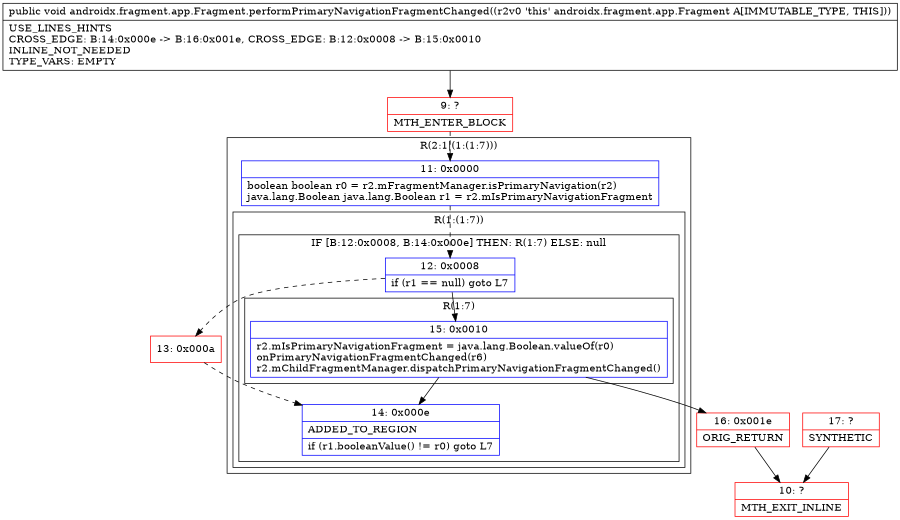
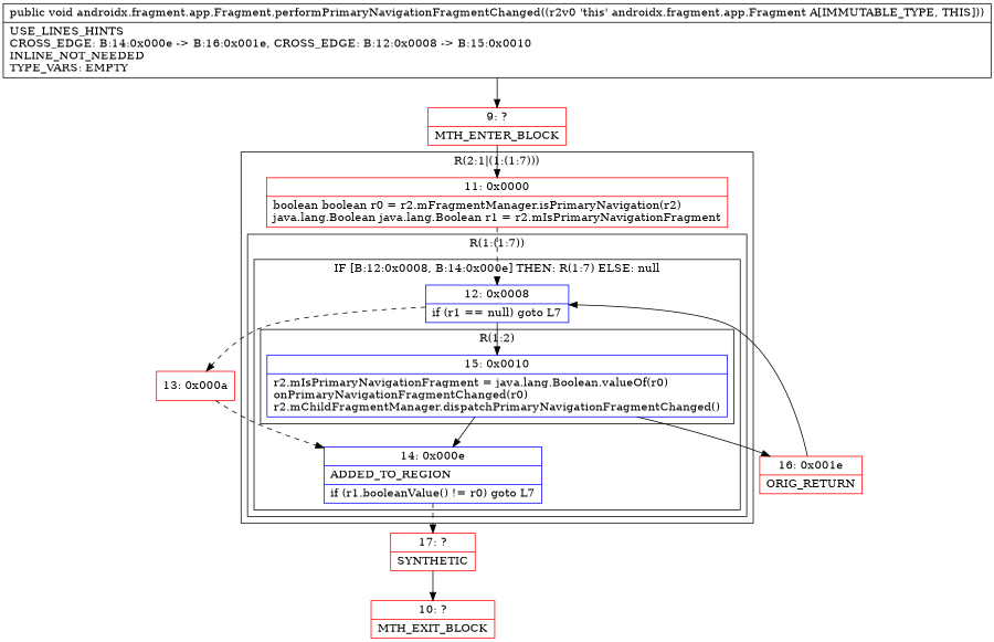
  digraph {
    node [color=red shape=record]
-   n1 [color=blue label="{15\:\ 0x0010|r2.mIsPrimaryNavigationFragment = java.lang.Boolean.valueOf(r0)\lonPrimaryNavigationFragmentChanged(r6)\lr2.mChildFragmentManager.dispatchPrimaryNavigationFragmentChanged()\l}"]
+   n1 [color=blue label="{15\:\ 0x0010|r2.mIsPrimaryNavigationFragment = java.lang.Boolean.valueOf(r0)\lonPrimaryNavigationFragmentChanged(r0)\lr2.mChildFragmentManager.dispatchPrimaryNavigationFragmentChanged()\l}"]
    n2 [color=blue label="{12\:\ 0x0008|if (r1 == null) goto L7\l}"]
    n3 [color=blue label="{14\:\ 0x000e|ADDED_TO_REGION\l|if (r1.booleanValue() != r0) goto L7\l}"]
-   n4 [color=blue label="{11\:\ 0x0000|boolean boolean r0 = r2.mFragmentManager.isPrimaryNavigation(r2)\ljava.lang.Boolean java.lang.Boolean r1 = r2.mIsPrimaryNavigationFragment\l}"]
+   n4 [label="{11\:\ 0x0000|boolean boolean r0 = r2.mFragmentManager.isPrimaryNavigation(r2)\ljava.lang.Boolean java.lang.Boolean r1 = r2.mIsPrimaryNavigationFragment\l}"]
    n5 [label="{16\:\ 0x001e|ORIG_RETURN\l}"]
    n6 [label="{13\:\ 0x000a}"]
    n7 [label="{17\:\ ?|SYNTHETIC\l}"]
-   n8 [label="{10\:\ ?|MTH_EXIT_INLINE\l}"]
+   n8 [label="{10\:\ ?|MTH_EXIT_BLOCK\l}"]
    n9 [label="{9\:\ ?|MTH_ENTER_BLOCK\l}"]
    n10 [label="{public void androidx.fragment.app.Fragment.performPrimaryNavigationFragmentChanged((r2v0 'this' androidx.fragment.app.Fragment A[IMMUTABLE_TYPE, THIS]))  | USE_LINES_HINTS\lCROSS_EDGE: B:14:0x000e \-\> B:16:0x001e, CROSS_EDGE: B:12:0x0008 \-\> B:15:0x0010\lINLINE_NOT_NEEDED\lTYPE_VARS: EMPTY\l}" color=""]
    subgraph cluster_1 {
      label="R(2:1|(1:(1:7)))"
      n4
      subgraph cluster_2 {
        label="R(1:(1:7))"
        subgraph cluster_3 {
          label="IF [B:12:0x0008, B:14:0x000e] THEN: R(1:7) ELSE: null"
          n2
          n3
          subgraph cluster_4 {
-           label="R(1:7)"
+           label="R(1:2)"
            n1
          }
        }
      }
    }
    n1 -> n3
    n1 -> n5
    n2 -> n1
    n2 -> n6 [style=dashed]
+   n3 -> n7 [style=dashed]
    n4 -> n2 [style=dashed]
-   n5 -> n8
+   n5 -> n2
    n6 -> n3 [style=dashed]
    n7 -> n8
-   n9 -> n4 [style=dashed]
+   n9 -> n4
    n10 -> n9
  }
